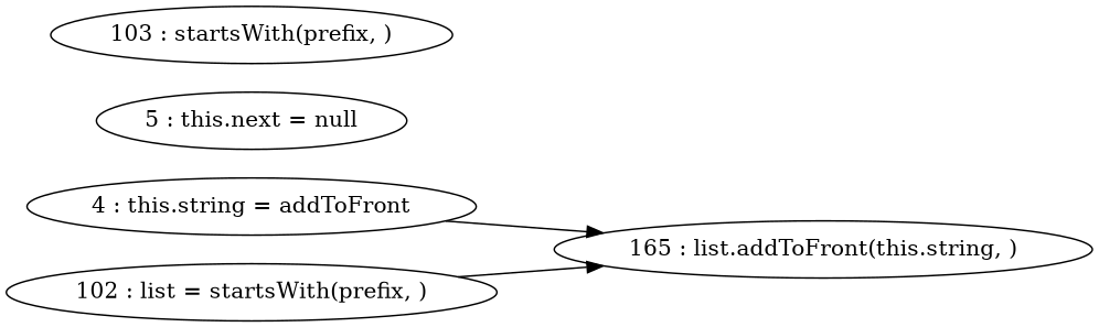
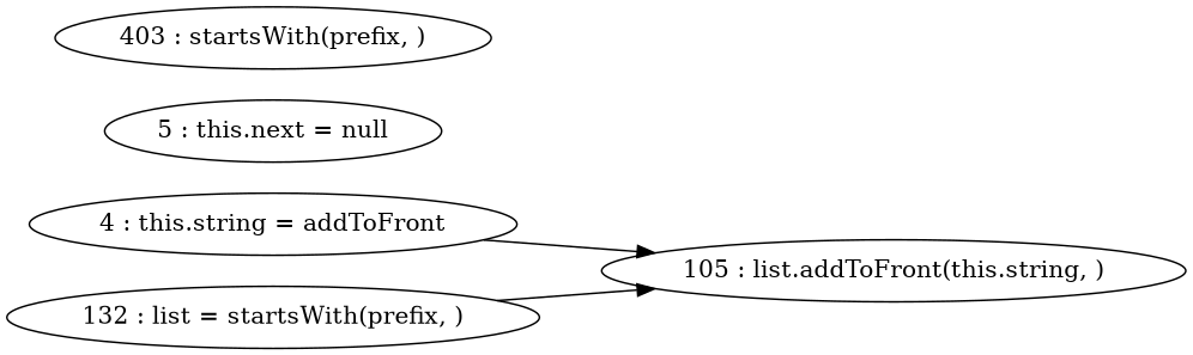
  digraph {
    rankdir=LR
    n1 [label="4 : this.string = addToFront"]
-   "105 : list.addToFront(this.string, )" [label="165 : list.addToFront(this.string, )"]
+   "105 : list.addToFront(this.string, )"
    "5 : this.next = null"
-   "102 : list = startsWith(prefix, )"
-   "103 : startsWith(prefix, )"
+   "102 : list = startsWith(prefix, )" [label="132 : list = startsWith(prefix, )"]
+   "103 : startsWith(prefix, )" [label="403 : startsWith(prefix, )"]
    n1 -> "105 : list.addToFront(this.string, )"
    "102 : list = startsWith(prefix, )" -> "105 : list.addToFront(this.string, )"
  }
